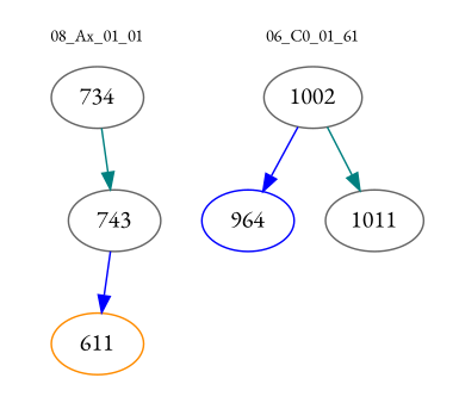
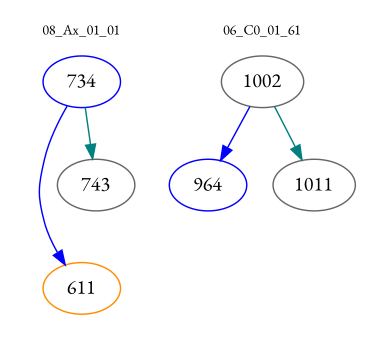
  digraph {
    fontname="EB Garamond"
    node [color=gray40 fontname="EB Garamond"]
    edge [color=blue fontname="EB Garamond"]
-   n1 [label=734]
+   n1 [color=blue label=734]
    n2 [color=darkorange label=611]
    n3 [label=743]
    n4 [label=1002]
    n5 [color=blue label=964]
    n6 [label=1011]
    subgraph cluster_1 {
      color=white
      fontsize=10
      label="08_Ax_01_01"
      n1
      n2
      n3
    }
    subgraph cluster_2 {
      color=white
      fontsize=10
      label="06_C0_01_61"
      n4
      n5
      n6
    }
-   n3 -> n2
+   n1 -> n2
    n1 -> n3 [color=teal]
    n4 -> n5
    n4 -> n6 [color=teal]
  }
